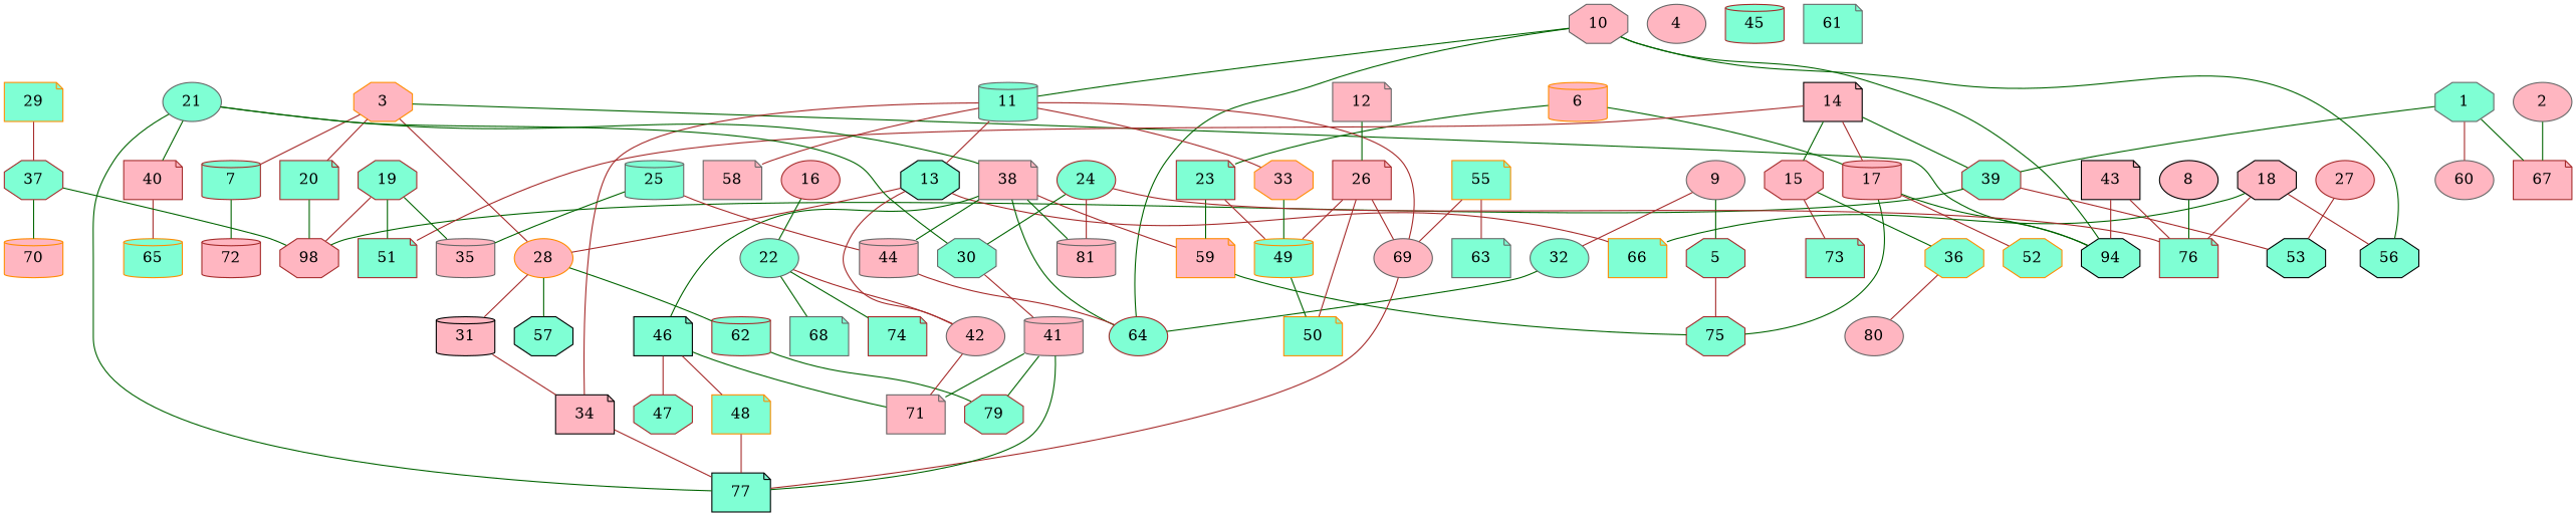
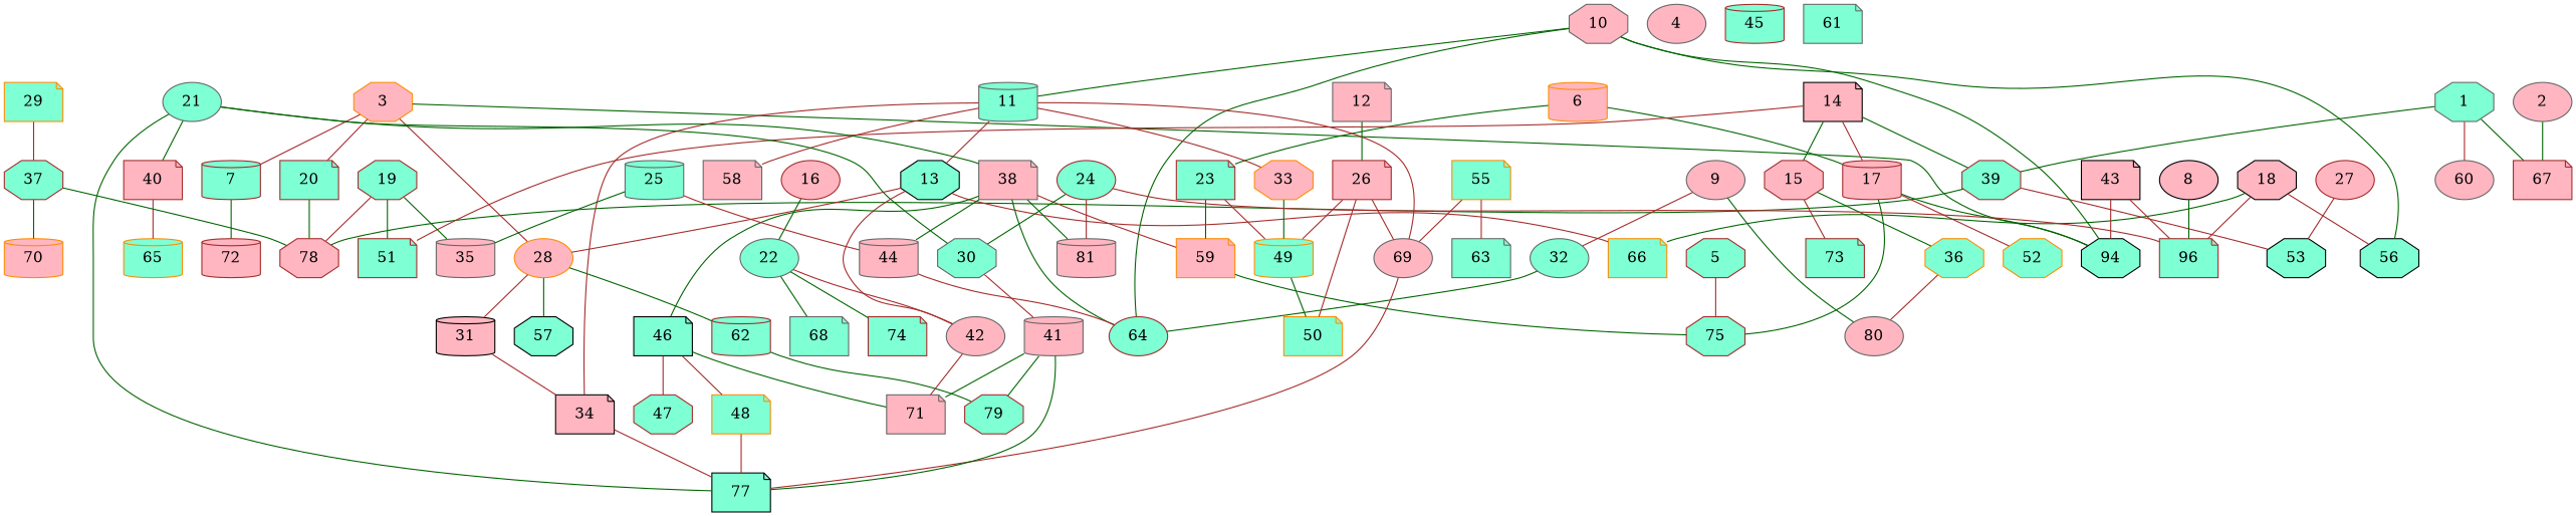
  graph {
    node [color=brown fillcolor=aquamarine shape=note style=filled]
    edge [color=darkgreen]
    1 [color=gray40 shape=octagon]
    39 [shape=octagon]
    60 [color=gray40 fillcolor=lightpink shape=ellipse]
    67 [fillcolor=lightpink]
-   78 [fillcolor=lightpink shape=octagon label=98]
+   78 [fillcolor=lightpink shape=octagon]
    53 [color=black shape=octagon]
    2 [color=gray40 fillcolor=lightpink shape=ellipse]
    3 [color=darkorange fillcolor=lightpink shape=octagon]
    7 [shape=cylinder]
    20
    28 [color=darkorange fillcolor=lightpink shape=ellipse]
    n12 [color=black label=94 shape=octagon]
    72 [fillcolor=lightpink shape=cylinder]
    31 [color=black fillcolor=lightpink shape=cylinder]
    57 [color=black shape=octagon]
    62 [shape=cylinder]
    4 [color=gray40 fillcolor=lightpink shape=ellipse]
    5 [shape=octagon]
    75 [shape=octagon]
    6 [color=darkorange fillcolor=lightpink shape=cylinder]
    17 [fillcolor=lightpink shape=cylinder]
    23
    52 [color=darkorange shape=octagon]
    49 [color=darkorange shape=cylinder]
    59 [color=darkorange fillcolor=lightpink]
    8 [color=black fillcolor=lightpink shape=ellipse]
-   76
+   76 [label=96]
    9 [color=gray40 fillcolor=lightpink shape=ellipse]
    32 [color=gray40 shape=ellipse]
    80 [color=gray40 fillcolor=lightpink shape=ellipse]
    64 [shape=ellipse]
    10 [color=gray40 fillcolor=lightpink shape=octagon]
    11 [color=gray40 shape=cylinder]
    56 [color=black shape=octagon]
    13 [color=black shape=octagon]
    33 [color=darkorange fillcolor=lightpink shape=octagon]
    34 [color=black fillcolor=lightpink]
    58 [color=gray40 fillcolor=lightpink]
    69 [color=gray40 fillcolor=lightpink shape=ellipse]
    42 [color=gray40 fillcolor=lightpink shape=ellipse]
    66 [color=darkorange]
    77 [color=black]
    12 [color=gray40 fillcolor=lightpink]
    26 [fillcolor=lightpink]
    50 [color=darkorange]
    71 [color=gray40 fillcolor=lightpink]
    14 [color=black fillcolor=lightpink]
    15 [fillcolor=lightpink shape=octagon]
    51
    36 [color=darkorange shape=octagon]
    73
    16 [fillcolor=lightpink shape=ellipse]
    22 [color=gray40 shape=ellipse]
    68 [color=gray40]
    74
    18 [color=black fillcolor=lightpink shape=octagon]
    19 [shape=octagon]
    35 [color=gray40 fillcolor=lightpink shape=cylinder]
    21 [color=gray40 shape=ellipse]
    30 [color=gray40 shape=octagon]
    38 [color=gray40 fillcolor=lightpink]
    40 [fillcolor=lightpink]
    41 [color=gray40 fillcolor=lightpink shape=cylinder]
    81 [color=gray40 fillcolor=lightpink shape=cylinder]
    44 [color=gray40 fillcolor=lightpink shape=cylinder]
    46 [color=black]
    65 [color=darkorange shape=cylinder]
    24 [shape=ellipse]
    25 [color=gray40 shape=cylinder]
    27 [fillcolor=lightpink shape=ellipse]
    79 [shape=octagon]
    29 [color=darkorange]
    37 [shape=octagon]
    70 [color=darkorange fillcolor=lightpink shape=cylinder]
    47 [shape=octagon]
    48 [color=darkorange]
    43 [color=black fillcolor=lightpink]
    45 [shape=cylinder]
    55 [color=darkorange]
    63 [color=gray40]
    61 [color=gray40]
    1 -- 39
    1 -- 60 [color=brown]
    1 -- 67
    39 -- 78
    39 -- 53 [color=brown]
    2 -- 67
    3 -- 7 [color=brown]
    3 -- 20 [color=brown]
    3 -- 28 [color=brown]
    3 -- n12
    7 -- 72
    20 -- 78
    28 -- 31 [color=brown]
    28 -- 57
    28 -- 62
    31 -- 34 [color=brown]
    62 -- 79
    5 -- 75 [color=brown]
    6 -- 17
    6 -- 23
    17 -- n12
    17 -- 75
    17 -- 52 [color=brown]
    23 -- 49 [color=brown]
    23 -- 59
    49 -- 50
    59 -- 75
    8 -- 76
    9 -- 32 [color=brown]
-   9 -- 5
+   9 -- 80
    32 -- 64
    10 -- n12
    10 -- 64
    10 -- 11
    10 -- 56
    11 -- 13 [color=brown]
    11 -- 33 [color=brown]
    11 -- 34 [color=brown]
    11 -- 58 [color=brown]
    11 -- 69 [color=brown]
    13 -- 28 [color=brown]
    13 -- 42 [color=brown]
    13 -- 66 [color=brown]
    33 -- 49
    34 -- 77 [color=brown]
    69 -- 77 [color=brown]
    42 -- 71 [color=brown]
    12 -- 26
    26 -- 49 [color=brown]
    26 -- 69 [color=brown]
    26 -- 50 [color=brown]
    14 -- 39
    14 -- 17 [color=brown]
    14 -- 15
    14 -- 51 [color=brown]
    15 -- 36
    15 -- 73 [color=brown]
    36 -- 80 [color=brown]
    16 -- 22
    22 -- 42 [color=brown]
    22 -- 68
    22 -- 74
    18 -- 76 [color=brown]
    18 -- 56 [color=brown]
    18 -- 66
    19 -- 78 [color=brown]
    19 -- 51
    19 -- 35
    21 -- 77
    21 -- 30
    21 -- 38
    21 -- 40
    30 -- 41 [color=brown]
    38 -- 59 [color=brown]
    38 -- 64
    38 -- 81
    38 -- 44
    38 -- 46
    40 -- 65 [color=brown]
    41 -- 77
    41 -- 71
    41 -- 79
    44 -- 64 [color=brown]
    46 -- 71
    46 -- 47 [color=brown]
    46 -- 48 [color=brown]
    24 -- 76 [color=brown]
    24 -- 30
    24 -- 81 [color=brown]
    25 -- 35
    25 -- 44 [color=brown]
    27 -- 53 [color=brown]
    29 -- 37 [color=brown]
    37 -- 78
    37 -- 70
    48 -- 77 [color=brown]
    43 -- n12 [color=brown]
    43 -- 76 [color=brown]
    55 -- 69 [color=brown]
    55 -- 63 [color=brown]
  }
